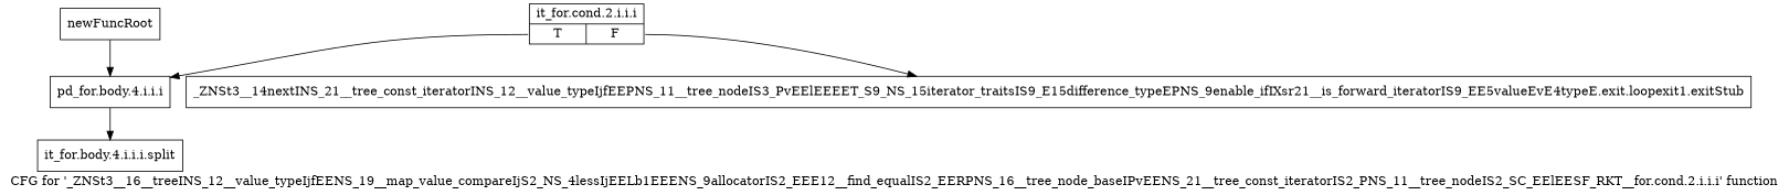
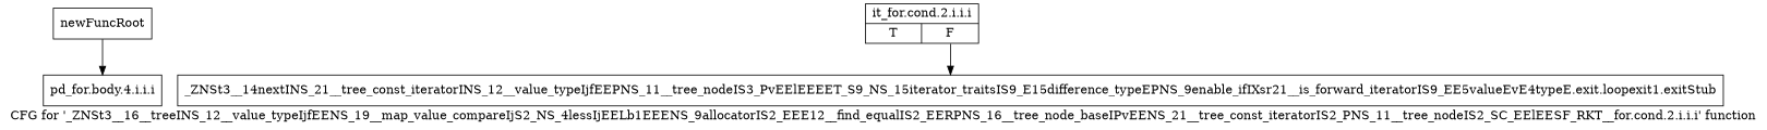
  digraph {
    label="CFG for '_ZNSt3__16__treeINS_12__value_typeIjfEENS_19__map_value_compareIjS2_NS_4lessIjEELb1EEENS_9allocatorIS2_EEE12__find_equalIS2_EERPNS_16__tree_node_baseIPvEENS_21__tree_const_iteratorIS2_PNS_11__tree_nodeIS2_SC_EElEESF_RKT__for.cond.2.i.i.i' function"
    node [shape=record]
    n1 [label="{newFuncRoot}"]
    n2 [label="{pd_for.body.4.i.i.i}"]
    n3 [label="{it_for.cond.2.i.i.i|{<s0>T|<s1>F}}"]
    n4 [label="{_ZNSt3__14nextINS_21__tree_const_iteratorINS_12__value_typeIjfEEPNS_11__tree_nodeIS3_PvEElEEEET_S9_NS_15iterator_traitsIS9_E15difference_typeEPNS_9enable_ifIXsr21__is_forward_iteratorIS9_EE5valueEvE4typeE.exit.loopexit1.exitStub}"]
-   n5 [label="{it_for.body.4.i.i.i.split}"]
    n1 -> n2
-   n2 -> n5
-   n3 -> n2 [tailport=s0]
    n3 -> n4 [tailport=s1]
  }
